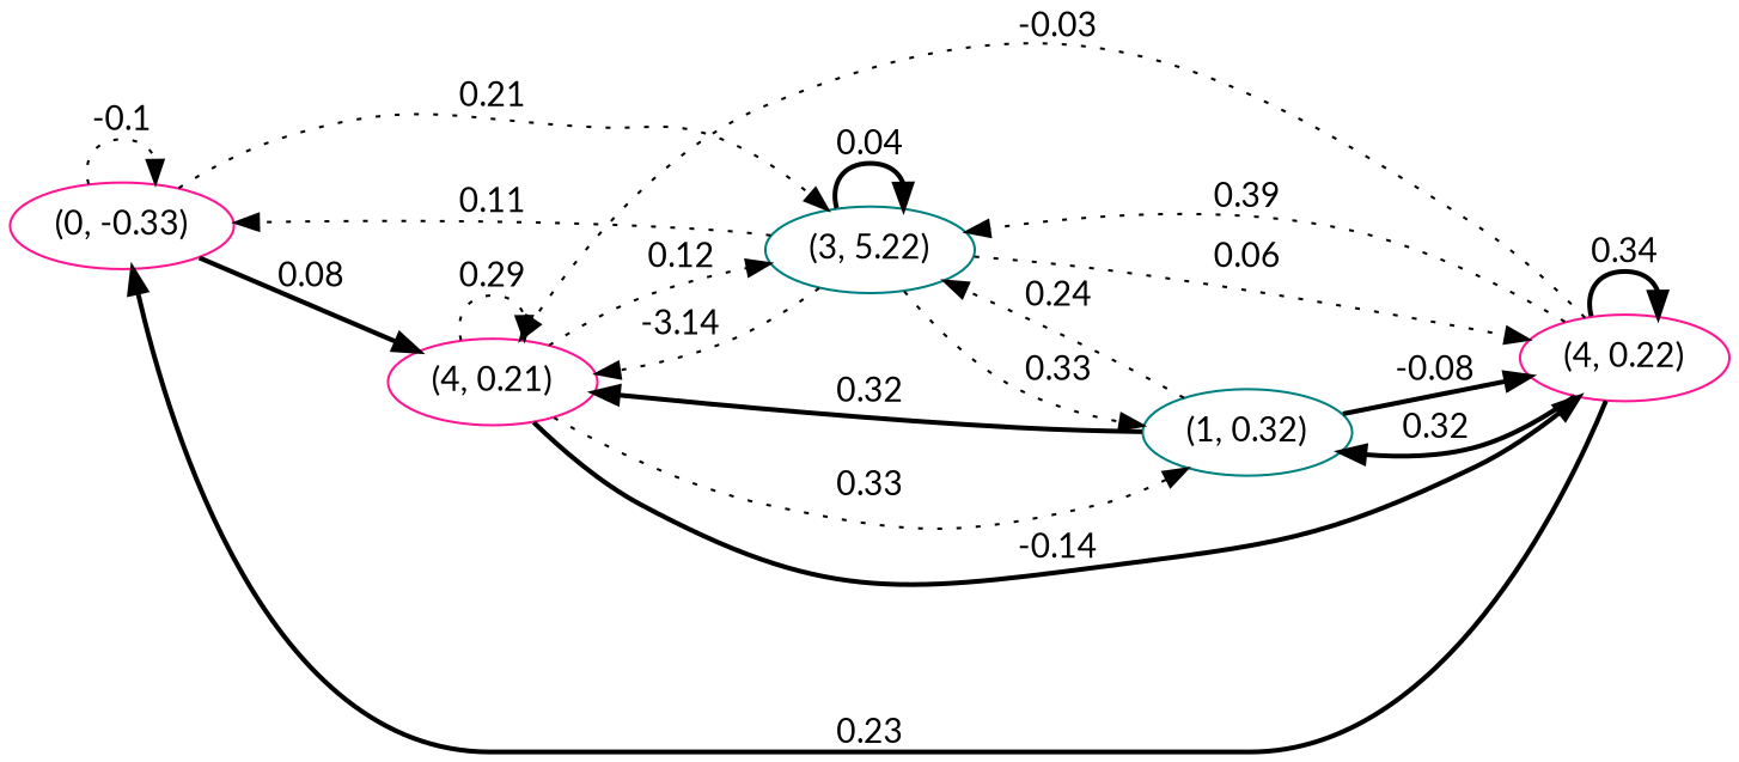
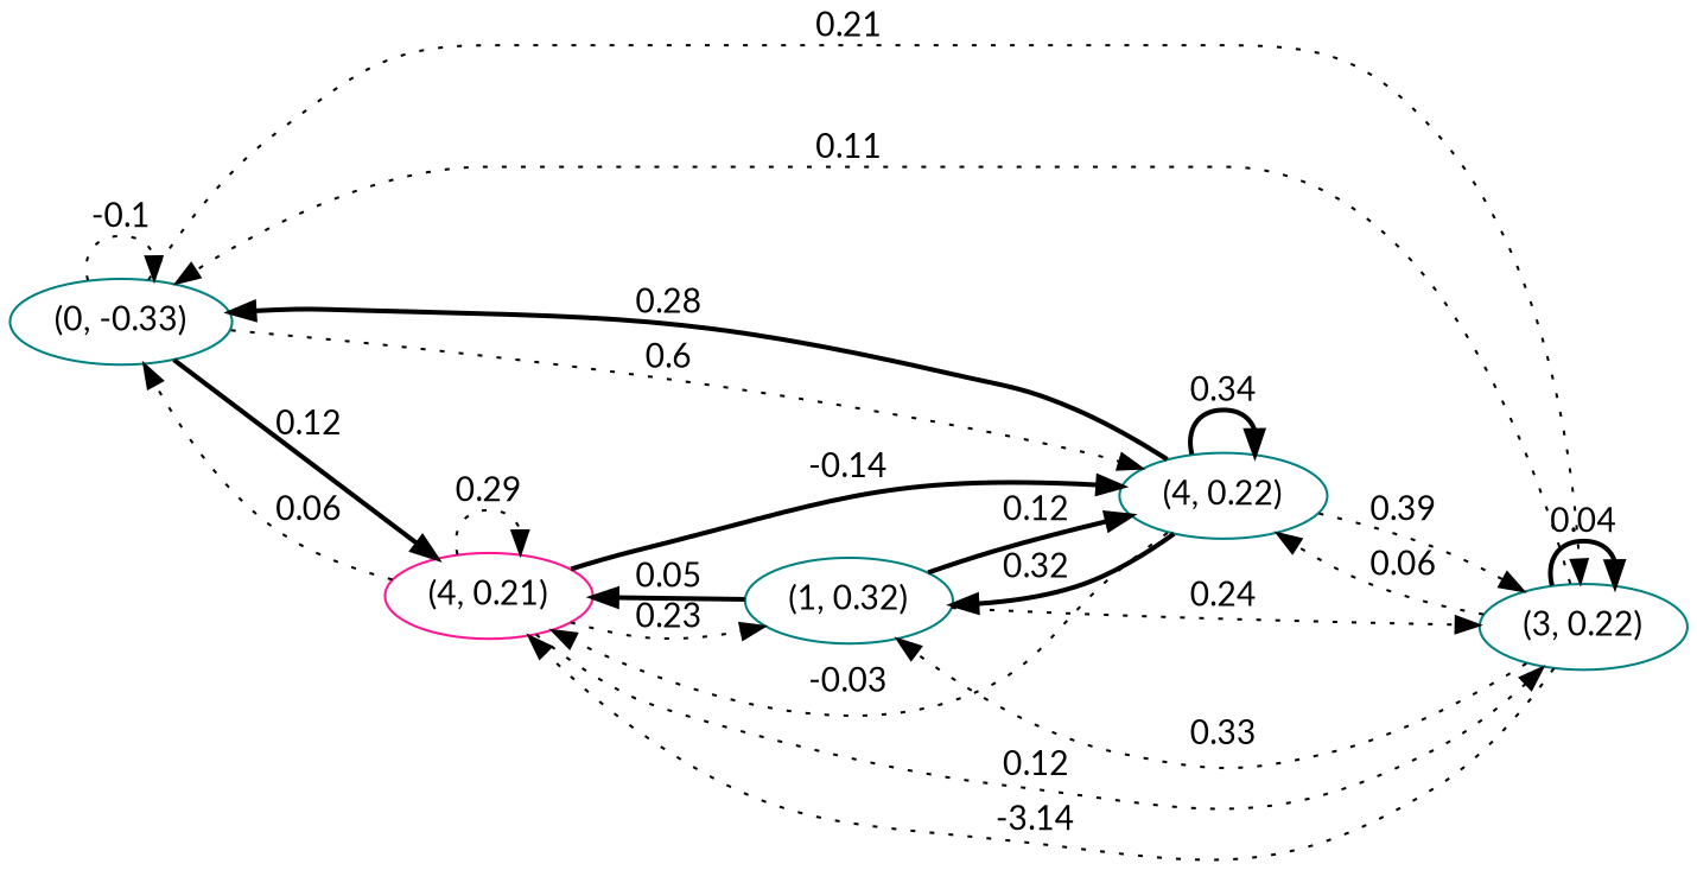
  digraph {
    fontname=Lato
    rankdir=LR
    node [color=teal fontname=Lato]
    edge [fontname=Lato style=dotted]
-   n1 [color=deeppink label="(0, -0.33)"]
+   n1 [label="(0, -0.33)"]
    n2 [color=deeppink label="(4, 0.21)"]
-   n3 [label="(3, 5.22)"]
-   n4 [color=deeppink label="(4, 0.22)"]
+   n3 [label="(3, 0.22)"]
+   n4 [label="(4, 0.22)"]
    n5 [label="(1, 0.32)"]
    n1 -> n1 [label=-0.1]
-   n1 -> n2 [label=0.08 style=bold]
+   n1 -> n2 [label=0.12 style=bold]
    n1 -> n3 [label=0.21]
+   n1 -> n4 [label=0.6]
+   n2 -> n1 [label=0.06]
    n2 -> n2 [label=0.29]
    n2 -> n3 [label=0.12]
    n2 -> n4 [label=-0.14 style=bold]
-   n2 -> n5 [label=0.33]
+   n2 -> n5 [label=0.23]
    n3 -> n1 [label=0.11]
    n3 -> n2 [label=-3.14]
    n3 -> n3 [label=0.04 style=bold]
    n3 -> n4 [label=0.06]
    n3 -> n5 [label=0.33]
-   n4 -> n1 [label=0.23 style=bold]
+   n4 -> n1 [label=0.28 style=bold]
    n4 -> n2 [label=-0.03]
    n4 -> n3 [label=0.39]
    n4 -> n4 [label=0.34 style=bold]
    n4 -> n5 [label=0.32 style=bold]
-   n5 -> n2 [label=0.32 style=bold]
+   n5 -> n2 [label=0.05 style=bold]
    n5 -> n3 [label=0.24]
-   n5 -> n4 [label=-0.08 style=bold]
+   n5 -> n4 [label=0.12 style=bold]
  }
